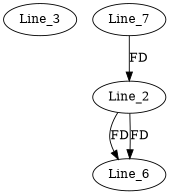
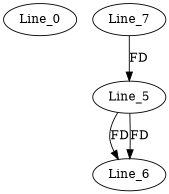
  digraph {
-   Line_0 [label=Line_3]
-   Line_5 [label=Line_2]
+   Line_0
+   Line_5
    Line_6
    Line_7
    Line_5 -> Line_6 [label=FD]
    Line_5 -> Line_6 [label=FD]
    Line_7 -> Line_5 [label=FD]
  }
